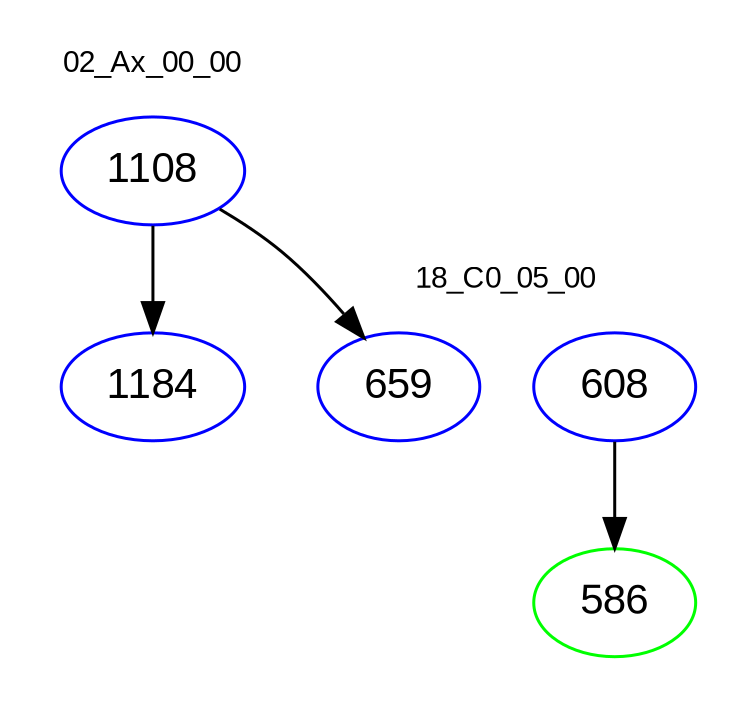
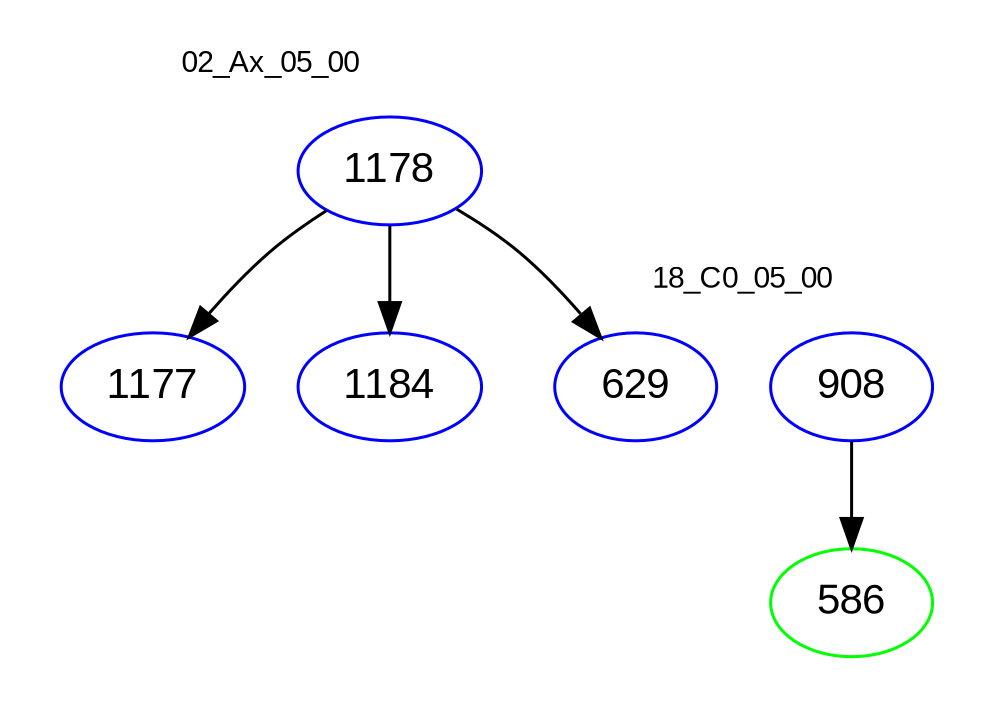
  digraph {
    fontname="Liberation Sans"
    node [color=blue fontname="Liberation Sans"]
    edge [color=black fontname="Liberation Sans"]
-   n1 [label=1108]
+   n1 [label=1178]
+   n2 [label=1177]
    n3 [label=1184]
-   n4 [label=608]
+   n4 [label=908]
    n5 [color=green label=586]
-   n6 [label=659]
+   n6 [label=629]
    subgraph cluster_1 {
      color=white
      fontsize=10
-     label="02_Ax_00_00"
+     label="02_Ax_05_00"
      n1
+     n2
      n3
    }
    subgraph cluster_2 {
      color=white
      fontsize=10
      label="18_C0_05_00"
      n4
      n5
      n6
    }
+   n1 -> n2
    n1 -> n3
    n1 -> n6
    n4 -> n5
  }
